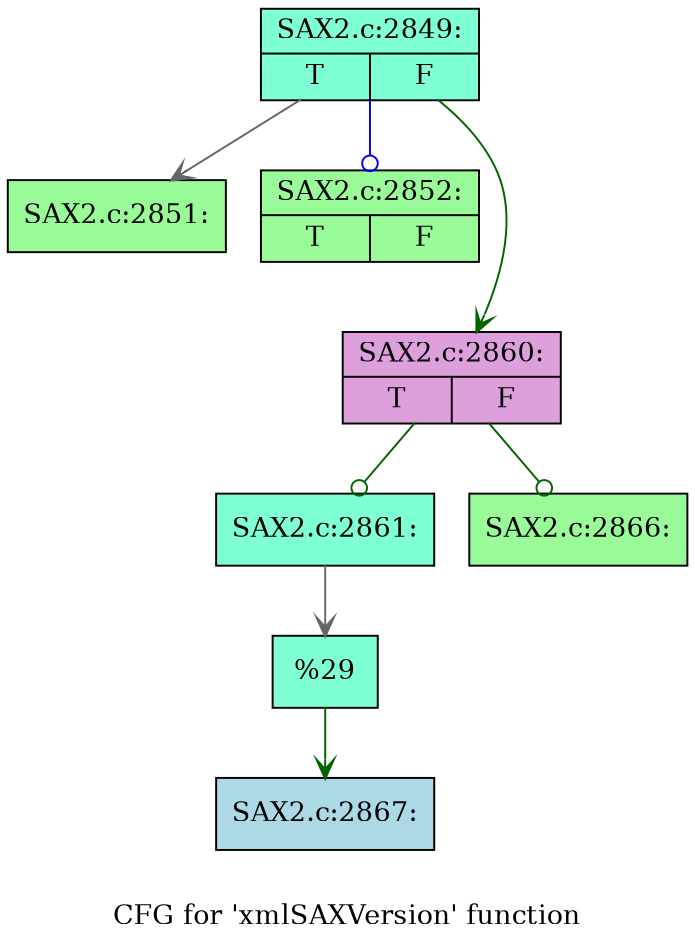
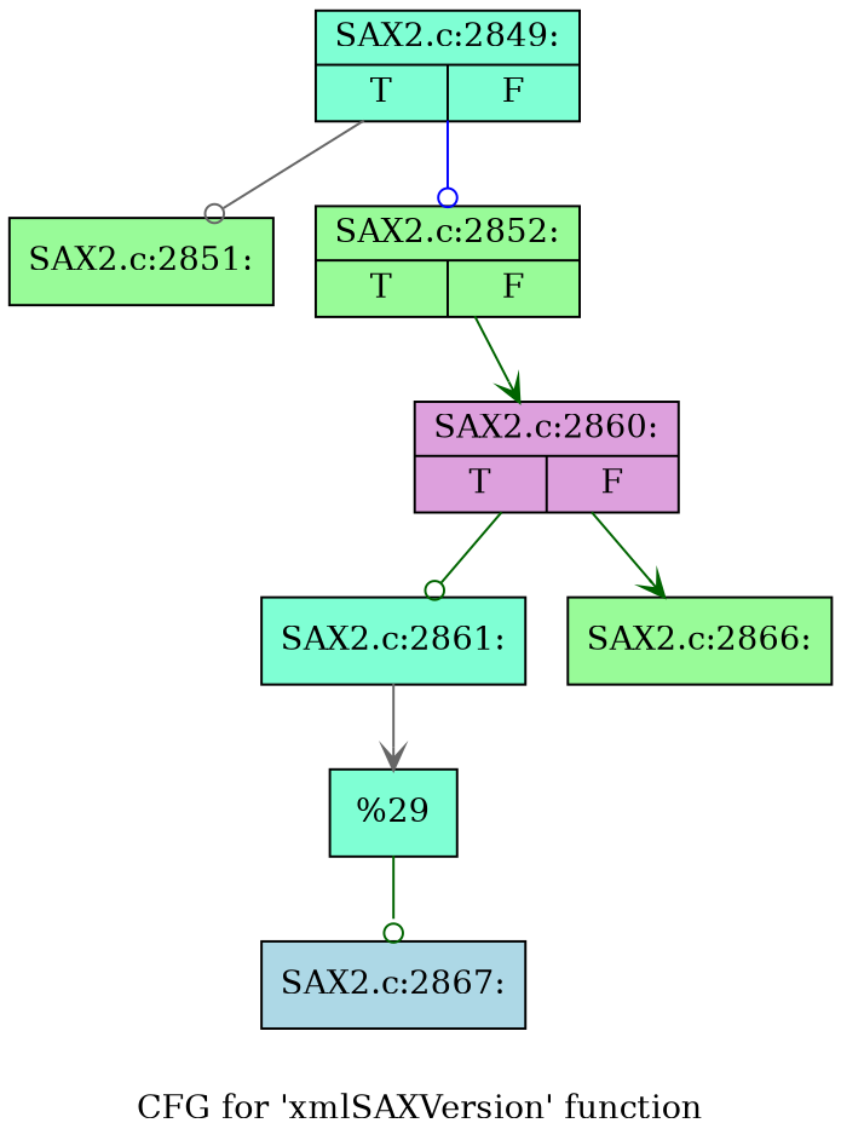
  digraph {
    label="CFG for 'xmlSAXVersion' function"
    node [fillcolor=aquamarine shape=record style=filled]
    edge [arrowhead=odot color=darkgreen]
    n1 [label="{SAX2.c:2849:|{<s0>T|<s1>F}}"]
    n2 [fillcolor=palegreen label="{SAX2.c:2851:}"]
    n3 [fillcolor=palegreen label="{SAX2.c:2852:|{<s0>T|<s1>F}}"]
    n4 [fillcolor=plum label="{SAX2.c:2860:|{<s0>T|<s1>F}}"]
    n5 [label="{SAX2.c:2861:}"]
    n6 [fillcolor=palegreen label="{SAX2.c:2866:}"]
    n7 [fillcolor=lightblue label="{SAX2.c:2867:}"]
    n8 [label="{%29}"]
-   n1 -> n2 [arrowhead=vee color=gray40]
+   n1 -> n2 [color=gray40]
    n1 -> n3 [color=blue]
-   n1 -> n4 [arrowhead=vee]
+   n3 -> n4 [arrowhead=vee]
    n4 -> n5
-   n4 -> n6
+   n4 -> n6 [arrowhead=vee]
    n5 -> n8 [arrowhead=vee color=gray40]
-   n8 -> n7 [arrowhead=vee]
+   n8 -> n7
  }
